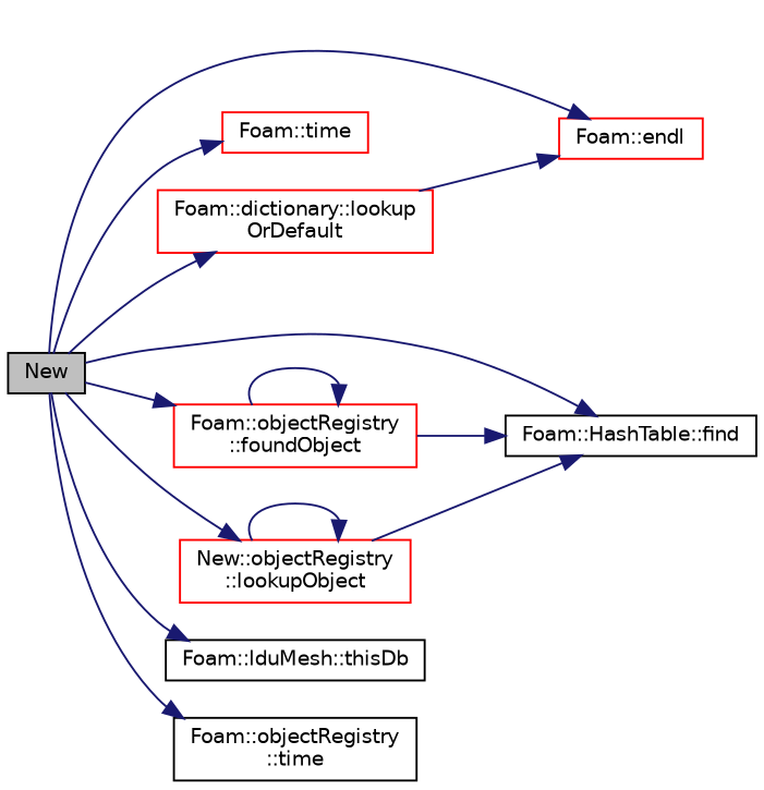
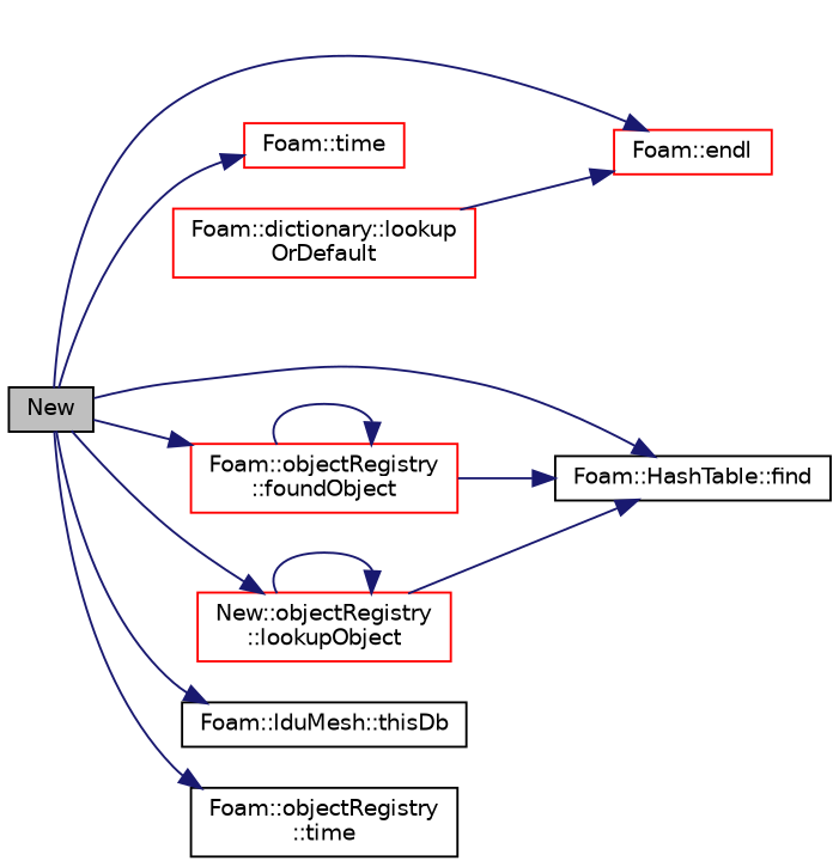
  digraph {
    fontname="DejaVu Sans"
    rankdir=LR
    node [color=red fontname="DejaVu Sans" fontsize=10 shape=record]
    edge [color=midnightblue fontname="DejaVu Sans" fontsize=10 labelfontname=Helvetica labelfontsize=10 style=solid]
    n1 [color=black fillcolor=grey75 fontcolor=black height=0.2 label=New style=filled width=0.4]
    n2 [height=0.2 label="Foam::endl" width=0.4]
    n3 [height=0.2 label="Foam::time" width=0.4]
    n4 [color=black height=0.2 label="Foam::HashTable::find" width=0.4]
    n5 [height=0.2 label="Foam::objectRegistry\l::foundObject" width=0.4]
    n6 [height=0.2 label="New::objectRegistry\l::lookupObject" width=0.4]
    n7 [height=0.2 label="Foam::dictionary::lookup\lOrDefault" width=0.4]
    n8 [color=black height=0.2 label="Foam::lduMesh::thisDb" width=0.4]
    n9 [color=black height=0.2 label="Foam::objectRegistry\l::time" width=0.4]
    n1 -> n2
    n1 -> n3
    n1 -> n4
    n1 -> n5
    n1 -> n6
-   n1 -> n7
    n1 -> n8
    n1 -> n9
    n5 -> n4
    n5 -> n5
    n6 -> n4
    n6 -> n6
    n7 -> n2
  }
